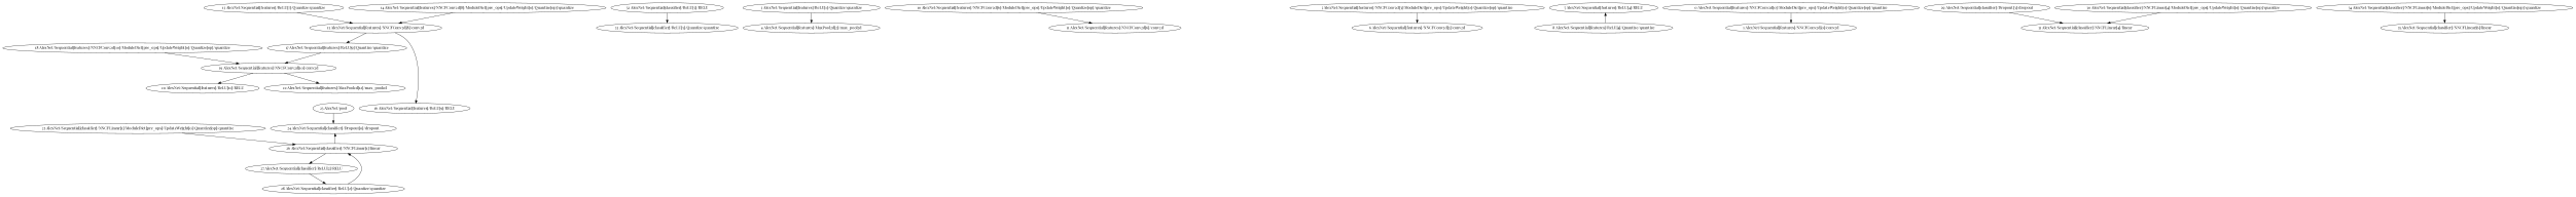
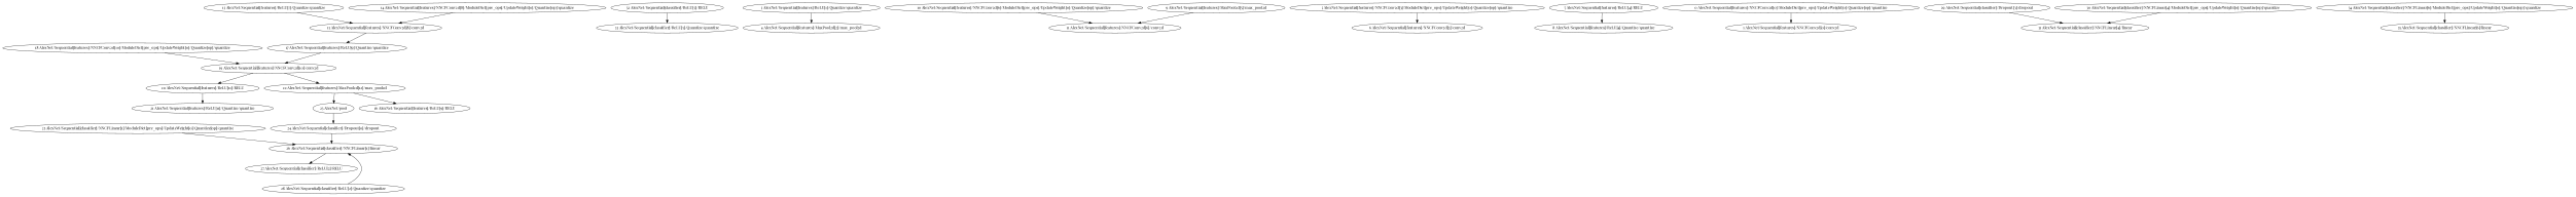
  strict digraph {
    fontname="Playfair Display"
    node [fontname="Playfair Display" type=quantize]
    edge [fontname="Playfair Display"]
    "22 AlexNet/Sequential[features]/MaxPool2d[12]/max_pool2d" [scope="AlexNet/Sequential[features]/MaxPool2d[12]" type=max_pool2d]
    n2 [label="23 AlexNet/pool" scope=AlexNet type=view]
    "24 AlexNet/Sequential[classifier]/Dropout[0]/dropout" [scope="AlexNet/Sequential[classifier]/Dropout[0]" type=dropout]
    "13 AlexNet/Sequential[features]/ReLU[7]/Quantize/quantize" [scope="AlexNet/Sequential[features]/ReLU[7]/Quantize"]
    "15 AlexNet/Sequential[features]/NNCFConv2d[8]/conv2d" [scope="AlexNet/Sequential[features]/NNCFConv2d[8]" type=conv2d]
    "16 AlexNet/Sequential[features]/ReLU[9]/RELU" [scope="AlexNet/Sequential[features]/ReLU[9]" type=RELU]
    "17 AlexNet/Sequential[features]/ReLU[9]/Quantize/quantize" [scope="AlexNet/Sequential[features]/ReLU[9]/Quantize"]
    "19 AlexNet/Sequential[features]/NNCFConv2d[10]/conv2d" [scope="AlexNet/Sequential[features]/NNCFConv2d[10]" type=conv2d]
    "26 AlexNet/Sequential[classifier]/NNCFLinear[1]/linear" [scope="AlexNet/Sequential[classifier]/NNCFLinear[1]" type=linear]
    "27 AlexNet/Sequential[classifier]/ReLU[2]/RELU" [scope="AlexNet/Sequential[classifier]/ReLU[2]" type=RELU]
    "28 AlexNet/Sequential[classifier]/ReLU[2]/Quantize/quantize" [scope="AlexNet/Sequential[classifier]/ReLU[2]/Quantize"]
    "20 AlexNet/Sequential[features]/ReLU[11]/RELU" [scope="AlexNet/Sequential[features]/ReLU[11]" type=RELU]
+   "21 AlexNet/Sequential[features]/ReLU[11]/Quantize/quantize" [scope="AlexNet/Sequential[features]/ReLU[11]/Quantize"]
    "32 AlexNet/Sequential[classifier]/ReLU[5]/RELU" [scope="AlexNet/Sequential[classifier]/ReLU[5]" type=RELU]
    "33 AlexNet/Sequential[classifier]/ReLU[5]/Quantize/quantize" [scope="AlexNet/Sequential[classifier]/ReLU[5]/Quantize"]
    "3 AlexNet/Sequential[features]/ReLU[1]/Quantize/quantize" [scope="AlexNet/Sequential[features]/ReLU[1]/Quantize"]
    "4 AlexNet/Sequential[features]/MaxPool2d[2]/max_pool2d" [scope="AlexNet/Sequential[features]/MaxPool2d[2]" type=max_pool2d]
    "11 AlexNet/Sequential[features]/NNCFConv2d[6]/conv2d" [scope="AlexNet/Sequential[features]/NNCFConv2d[6]" type=conv2d]
    "5 AlexNet/Sequential[features]/NNCFConv2d[3]/ModuleDict[pre_ops]/UpdateWeight[0]/Quantize[op]/quantize" [scope="AlexNet/Sequential[features]/NNCFConv2d[3]/ModuleDict[pre_ops]/UpdateWeight[0]/Quantize[op]"]
    "6 AlexNet/Sequential[features]/NNCFConv2d[3]/conv2d" [scope="AlexNet/Sequential[features]/NNCFConv2d[3]" type=conv2d]
    "7 AlexNet/Sequential[features]/ReLU[4]/RELU" [scope="AlexNet/Sequential[features]/ReLU[4]" type=RELU]
    "8 AlexNet/Sequential[features]/ReLU[4]/Quantize/quantize" [scope="AlexNet/Sequential[features]/ReLU[4]/Quantize"]
    "0 AlexNet/Sequential[features]/NNCFConv2d[0]/ModuleDict[pre_ops]/UpdateWeight[0]/Quantize[op]/quantize" [scope="AlexNet/Sequential[features]/NNCFConv2d[0]/ModuleDict[pre_ops]/UpdateWeight[0]/Quantize[op]"]
    "1 AlexNet/Sequential[features]/NNCFConv2d[0]/conv2d" [scope="AlexNet/Sequential[features]/NNCFConv2d[0]" type=conv2d]
    "29 AlexNet/Sequential[classifier]/Dropout[3]/dropout" [scope="AlexNet/Sequential[classifier]/Dropout[3]" type=dropout]
    "31 AlexNet/Sequential[classifier]/NNCFLinear[4]/linear" [scope="AlexNet/Sequential[classifier]/NNCFLinear[4]" type=linear]
    "18 AlexNet/Sequential[features]/NNCFConv2d[10]/ModuleDict[pre_ops]/UpdateWeight[0]/Quantize[op]/quantize" [scope="AlexNet/Sequential[features]/NNCFConv2d[10]/ModuleDict[pre_ops]/UpdateWeight[0]/Quantize[op]"]
    "35 AlexNet/Sequential[classifier]/NNCFLinear[6]/linear" [scope="AlexNet/Sequential[classifier]/NNCFLinear[6]" type=linear]
    "30 AlexNet/Sequential[classifier]/NNCFLinear[4]/ModuleDict[pre_ops]/UpdateWeight[0]/Quantize[op]/quantize" [scope="AlexNet/Sequential[classifier]/NNCFLinear[4]/ModuleDict[pre_ops]/UpdateWeight[0]/Quantize[op]"]
    "10 AlexNet/Sequential[features]/NNCFConv2d[6]/ModuleDict[pre_ops]/UpdateWeight[0]/Quantize[op]/quantize" [scope="AlexNet/Sequential[features]/NNCFConv2d[6]/ModuleDict[pre_ops]/UpdateWeight[0]/Quantize[op]"]
    "25 AlexNet/Sequential[classifier]/NNCFLinear[1]/ModuleDict[pre_ops]/UpdateWeight[0]/Quantize[op]/quantize" [scope="AlexNet/Sequential[classifier]/NNCFLinear[1]/ModuleDict[pre_ops]/UpdateWeight[0]/Quantize[op]"]
+   "9 AlexNet/Sequential[features]/MaxPool2d[5]/max_pool2d" [scope="AlexNet/Sequential[features]/MaxPool2d[5]" type=max_pool2d]
    "34 AlexNet/Sequential[classifier]/NNCFLinear[6]/ModuleDict[pre_ops]/UpdateWeight[0]/Quantize[op]/quantize" [scope="AlexNet/Sequential[classifier]/NNCFLinear[6]/ModuleDict[pre_ops]/UpdateWeight[0]/Quantize[op]"]
    "14 AlexNet/Sequential[features]/NNCFConv2d[8]/ModuleDict[pre_ops]/UpdateWeight[0]/Quantize[op]/quantize" [scope="AlexNet/Sequential[features]/NNCFConv2d[8]/ModuleDict[pre_ops]/UpdateWeight[0]/Quantize[op]"]
+   "22 AlexNet/Sequential[features]/MaxPool2d[12]/max_pool2d" -> n2
    n2 -> "24 AlexNet/Sequential[classifier]/Dropout[0]/dropout"
-   "26 AlexNet/Sequential[classifier]/NNCFLinear[1]/linear" -> "24 AlexNet/Sequential[classifier]/Dropout[0]/dropout"
+   "24 AlexNet/Sequential[classifier]/Dropout[0]/dropout" -> "26 AlexNet/Sequential[classifier]/NNCFLinear[1]/linear"
    "13 AlexNet/Sequential[features]/ReLU[7]/Quantize/quantize" -> "15 AlexNet/Sequential[features]/NNCFConv2d[8]/conv2d"
-   "15 AlexNet/Sequential[features]/NNCFConv2d[8]/conv2d" -> "16 AlexNet/Sequential[features]/ReLU[9]/RELU"
+   "22 AlexNet/Sequential[features]/MaxPool2d[12]/max_pool2d" -> "16 AlexNet/Sequential[features]/ReLU[9]/RELU"
    "15 AlexNet/Sequential[features]/NNCFConv2d[8]/conv2d" -> "17 AlexNet/Sequential[features]/ReLU[9]/Quantize/quantize"
    "17 AlexNet/Sequential[features]/ReLU[9]/Quantize/quantize" -> "19 AlexNet/Sequential[features]/NNCFConv2d[10]/conv2d"
    "19 AlexNet/Sequential[features]/NNCFConv2d[10]/conv2d" -> "22 AlexNet/Sequential[features]/MaxPool2d[12]/max_pool2d"
    "19 AlexNet/Sequential[features]/NNCFConv2d[10]/conv2d" -> "20 AlexNet/Sequential[features]/ReLU[11]/RELU"
    "26 AlexNet/Sequential[classifier]/NNCFLinear[1]/linear" -> "27 AlexNet/Sequential[classifier]/ReLU[2]/RELU"
-   "27 AlexNet/Sequential[classifier]/ReLU[2]/RELU" -> "28 AlexNet/Sequential[classifier]/ReLU[2]/Quantize/quantize"
    "28 AlexNet/Sequential[classifier]/ReLU[2]/Quantize/quantize" -> "26 AlexNet/Sequential[classifier]/NNCFLinear[1]/linear"
+   "20 AlexNet/Sequential[features]/ReLU[11]/RELU" -> "21 AlexNet/Sequential[features]/ReLU[11]/Quantize/quantize"
    "32 AlexNet/Sequential[classifier]/ReLU[5]/RELU" -> "33 AlexNet/Sequential[classifier]/ReLU[5]/Quantize/quantize"
    "3 AlexNet/Sequential[features]/ReLU[1]/Quantize/quantize" -> "4 AlexNet/Sequential[features]/MaxPool2d[2]/max_pool2d"
    "5 AlexNet/Sequential[features]/NNCFConv2d[3]/ModuleDict[pre_ops]/UpdateWeight[0]/Quantize[op]/quantize" -> "6 AlexNet/Sequential[features]/NNCFConv2d[3]/conv2d"
-   "8 AlexNet/Sequential[features]/ReLU[4]/Quantize/quantize" -> "7 AlexNet/Sequential[features]/ReLU[4]/RELU"
+   "7 AlexNet/Sequential[features]/ReLU[4]/RELU" -> "8 AlexNet/Sequential[features]/ReLU[4]/Quantize/quantize"
    "0 AlexNet/Sequential[features]/NNCFConv2d[0]/ModuleDict[pre_ops]/UpdateWeight[0]/Quantize[op]/quantize" -> "1 AlexNet/Sequential[features]/NNCFConv2d[0]/conv2d"
    "29 AlexNet/Sequential[classifier]/Dropout[3]/dropout" -> "31 AlexNet/Sequential[classifier]/NNCFLinear[4]/linear"
    "18 AlexNet/Sequential[features]/NNCFConv2d[10]/ModuleDict[pre_ops]/UpdateWeight[0]/Quantize[op]/quantize" -> "19 AlexNet/Sequential[features]/NNCFConv2d[10]/conv2d"
    "30 AlexNet/Sequential[classifier]/NNCFLinear[4]/ModuleDict[pre_ops]/UpdateWeight[0]/Quantize[op]/quantize" -> "31 AlexNet/Sequential[classifier]/NNCFLinear[4]/linear"
    "10 AlexNet/Sequential[features]/NNCFConv2d[6]/ModuleDict[pre_ops]/UpdateWeight[0]/Quantize[op]/quantize" -> "11 AlexNet/Sequential[features]/NNCFConv2d[6]/conv2d"
    "25 AlexNet/Sequential[classifier]/NNCFLinear[1]/ModuleDict[pre_ops]/UpdateWeight[0]/Quantize[op]/quantize" -> "26 AlexNet/Sequential[classifier]/NNCFLinear[1]/linear"
+   "9 AlexNet/Sequential[features]/MaxPool2d[5]/max_pool2d" -> "11 AlexNet/Sequential[features]/NNCFConv2d[6]/conv2d"
    "34 AlexNet/Sequential[classifier]/NNCFLinear[6]/ModuleDict[pre_ops]/UpdateWeight[0]/Quantize[op]/quantize" -> "35 AlexNet/Sequential[classifier]/NNCFLinear[6]/linear"
    "14 AlexNet/Sequential[features]/NNCFConv2d[8]/ModuleDict[pre_ops]/UpdateWeight[0]/Quantize[op]/quantize" -> "15 AlexNet/Sequential[features]/NNCFConv2d[8]/conv2d"
  }
